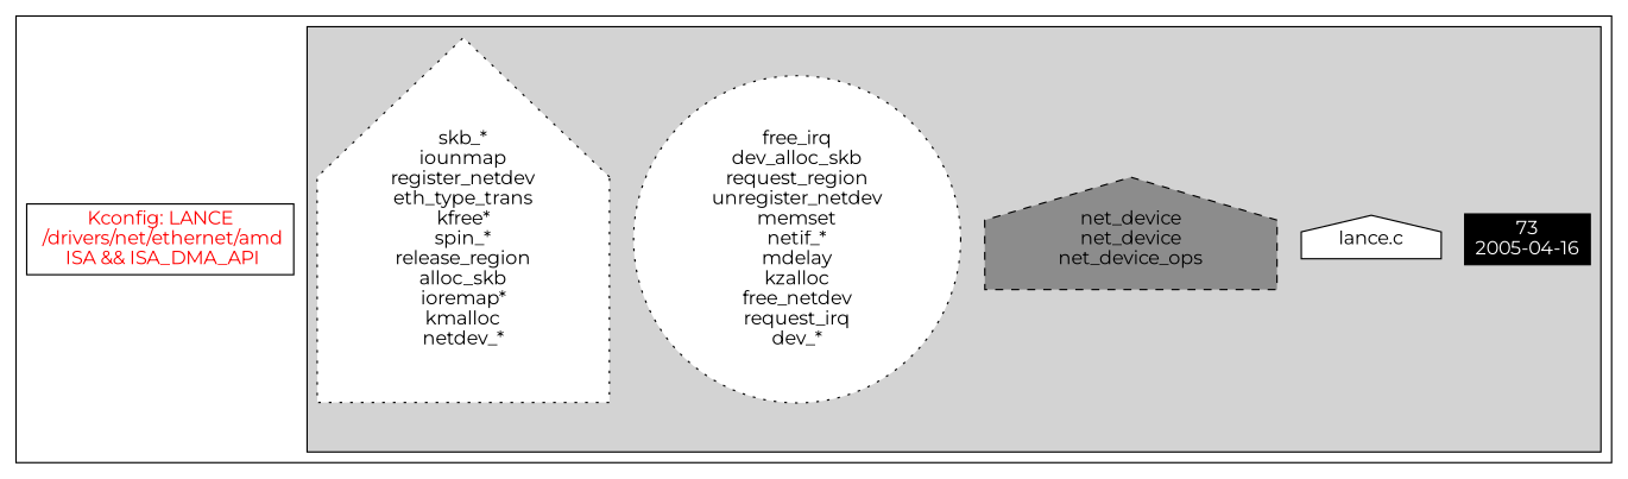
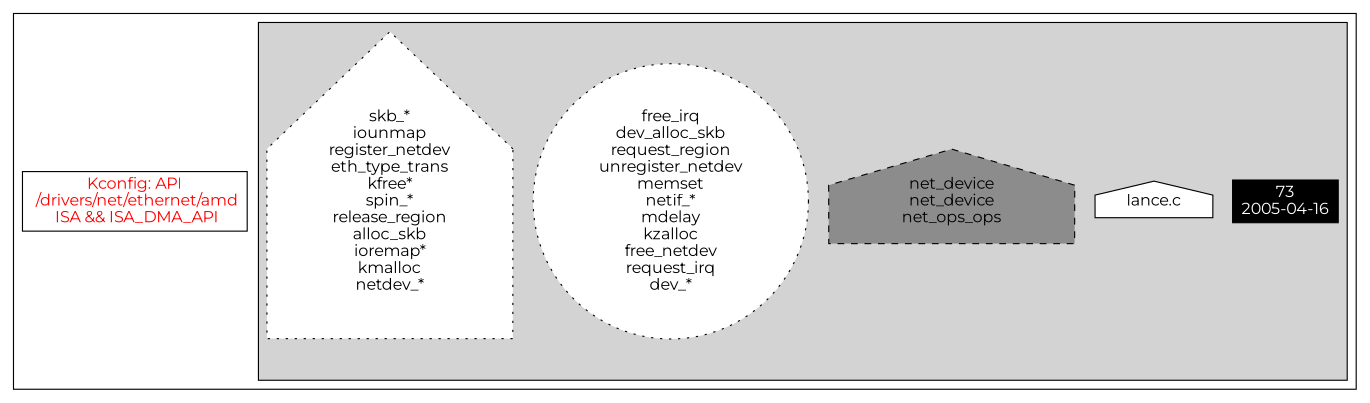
  digraph {
    ranksep=2
    splines=ortho
    fontname=Montserrat
    node [fillcolor=white fontcolor=black style=filled shape=house fontname=Montserrat]
    n1 [fillcolor=black fontcolor=white label="73\n2005-04-16" shape=box]
    n2 [label="lance.c\n"]
-   n3 [fillcolor=grey55 label="net_device\nnet_device\nnet_device_ops\n" style="filled,dashed"]
+   n3 [fillcolor=grey55 label="net_device\nnet_device\nnet_ops_ops\n" style="filled,dashed"]
    n4 [label="free_irq\ndev_alloc_skb\nrequest_region\nunregister_netdev\nmemset\nnetif_*\nmdelay\nkzalloc\nfree_netdev\nrequest_irq\ndev_*\n" shape=circle style="filled,dotted"]
    n5 [label="skb_*\niounmap\nregister_netdev\neth_type_trans\nkfree*\nspin_*\nrelease_region\nalloc_skb\nioremap*\nkmalloc\nnetdev_*\n" style="filled,dotted"]
-   n6 [fontcolor=red label="Kconfig: LANCE\n /drivers/net/ethernet/amd\n  ISA && ISA_DMA_API " shape=box fillcolor="" style=""]
+   n6 [fontcolor=red label="Kconfig: API\n /drivers/net/ethernet/amd\n  ISA && ISA_DMA_API " shape=box fillcolor="" style=""]
    subgraph cluster_1 {
      n6
      subgraph cluster_2 {
        style=filled
        n1
        n2
        n3
        n4
        n5
      }
    }
  }
